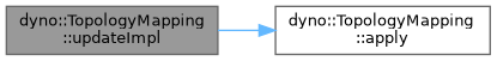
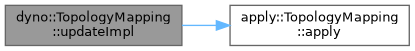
  digraph {
    rankdir=LR
    node [fontname=Helvetica fontsize=10 shape=box style=filled]
    n1 [color=gray40 fillcolor=grey60 fontcolor=black height=0.2 label="dyno::TopologyMapping\l::updateImpl" width=0.4]
-   n2 [color=grey40 fillcolor=white height=0.2 label="dyno::TopologyMapping\l::apply" width=0.4]
+   n2 [color=grey40 fillcolor=white height=0.2 label="apply::TopologyMapping\l::apply" width=0.4]
    n1 -> n2 [color=steelblue1 fontname=Helvetica fontsize=10 labelfontname=Helvetica labelfontsize=10 style=solid]
  }
